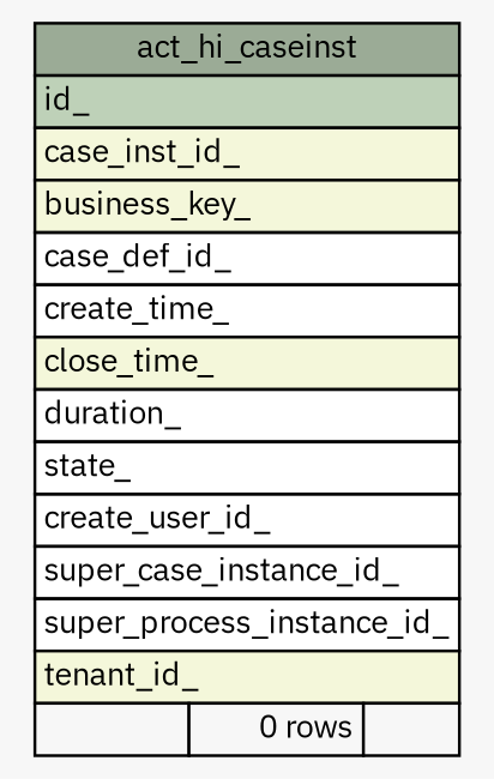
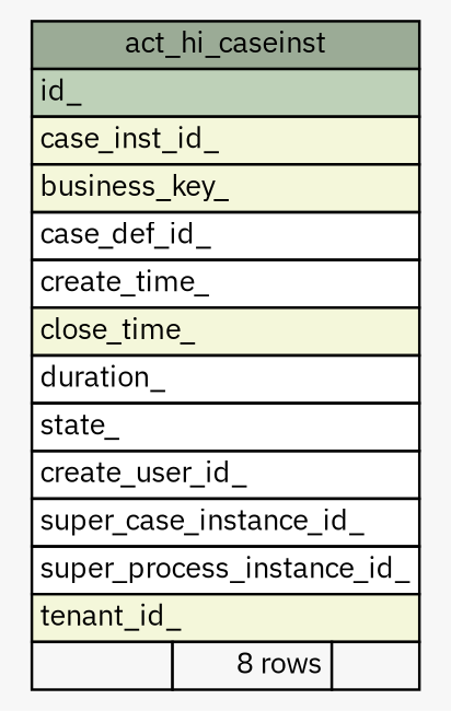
  digraph {
    bgcolor="#f7f7f7"
    fontname="IBM Plex Sans"
    fontsize=11
    nodesep=0.18
    rankdir=RL
    ranksep=0.46
-   n1 [fontname="IBM Plex Sans" fontsize=11 label=<     <TABLE BORDER="0" CELLBORDER="1" CELLSPACING="0" BGCOLOR="#ffffff">       <TR><TD COLSPAN="3" BGCOLOR="#9bab96" ALIGN="CENTER">act_hi_caseinst</TD></TR>       <TR><TD PORT="id_" COLSPAN="3" BGCOLOR="#bed1b8" ALIGN="LEFT">id_</TD></TR>       <TR><TD PORT="case_inst_id_" COLSPAN="3" BGCOLOR="#f4f7da" ALIGN="LEFT">case_inst_id_</TD></TR>       <TR><TD PORT="business_key_" COLSPAN="3" BGCOLOR="#f4f7da" ALIGN="LEFT">business_key_</TD></TR>       <TR><TD PORT="case_def_id_" COLSPAN="3" ALIGN="LEFT">case_def_id_</TD></TR>       <TR><TD PORT="create_time_" COLSPAN="3" ALIGN="LEFT">create_time_</TD></TR>       <TR><TD PORT="close_time_" COLSPAN="3" BGCOLOR="#f4f7da" ALIGN="LEFT">close_time_</TD></TR>       <TR><TD PORT="duration_" COLSPAN="3" ALIGN="LEFT">duration_</TD></TR>       <TR><TD PORT="state_" COLSPAN="3" ALIGN="LEFT">state_</TD></TR>       <TR><TD PORT="create_user_id_" COLSPAN="3" ALIGN="LEFT">create_user_id_</TD></TR>       <TR><TD PORT="super_case_instance_id_" COLSPAN="3" ALIGN="LEFT">super_case_instance_id_</TD></TR>       <TR><TD PORT="super_process_instance_id_" COLSPAN="3" ALIGN="LEFT">super_process_instance_id_</TD></TR>       <TR><TD PORT="tenant_id_" COLSPAN="3" BGCOLOR="#f4f7da" ALIGN="LEFT">tenant_id_</TD></TR>       <TR><TD ALIGN="LEFT" BGCOLOR="#f7f7f7">  </TD><TD ALIGN="RIGHT" BGCOLOR="#f7f7f7">0 rows</TD><TD ALIGN="RIGHT" BGCOLOR="#f7f7f7">  </TD></TR>     </TABLE>> shape=plaintext]
+   n1 [fontname="IBM Plex Sans" fontsize=11 label=<     <TABLE BORDER="0" CELLBORDER="1" CELLSPACING="0" BGCOLOR="#ffffff">       <TR><TD COLSPAN="3" BGCOLOR="#9bab96" ALIGN="CENTER">act_hi_caseinst</TD></TR>       <TR><TD PORT="id_" COLSPAN="3" BGCOLOR="#bed1b8" ALIGN="LEFT">id_</TD></TR>       <TR><TD PORT="case_inst_id_" COLSPAN="3" BGCOLOR="#f4f7da" ALIGN="LEFT">case_inst_id_</TD></TR>       <TR><TD PORT="business_key_" COLSPAN="3" BGCOLOR="#f4f7da" ALIGN="LEFT">business_key_</TD></TR>       <TR><TD PORT="case_def_id_" COLSPAN="3" ALIGN="LEFT">case_def_id_</TD></TR>       <TR><TD PORT="create_time_" COLSPAN="3" ALIGN="LEFT">create_time_</TD></TR>       <TR><TD PORT="close_time_" COLSPAN="3" BGCOLOR="#f4f7da" ALIGN="LEFT">close_time_</TD></TR>       <TR><TD PORT="duration_" COLSPAN="3" ALIGN="LEFT">duration_</TD></TR>       <TR><TD PORT="state_" COLSPAN="3" ALIGN="LEFT">state_</TD></TR>       <TR><TD PORT="create_user_id_" COLSPAN="3" ALIGN="LEFT">create_user_id_</TD></TR>       <TR><TD PORT="super_case_instance_id_" COLSPAN="3" ALIGN="LEFT">super_case_instance_id_</TD></TR>       <TR><TD PORT="super_process_instance_id_" COLSPAN="3" ALIGN="LEFT">super_process_instance_id_</TD></TR>       <TR><TD PORT="tenant_id_" COLSPAN="3" BGCOLOR="#f4f7da" ALIGN="LEFT">tenant_id_</TD></TR>       <TR><TD ALIGN="LEFT" BGCOLOR="#f7f7f7">  </TD><TD ALIGN="RIGHT" BGCOLOR="#f7f7f7">8 rows</TD><TD ALIGN="RIGHT" BGCOLOR="#f7f7f7">  </TD></TR>     </TABLE>> shape=plaintext]
  }
